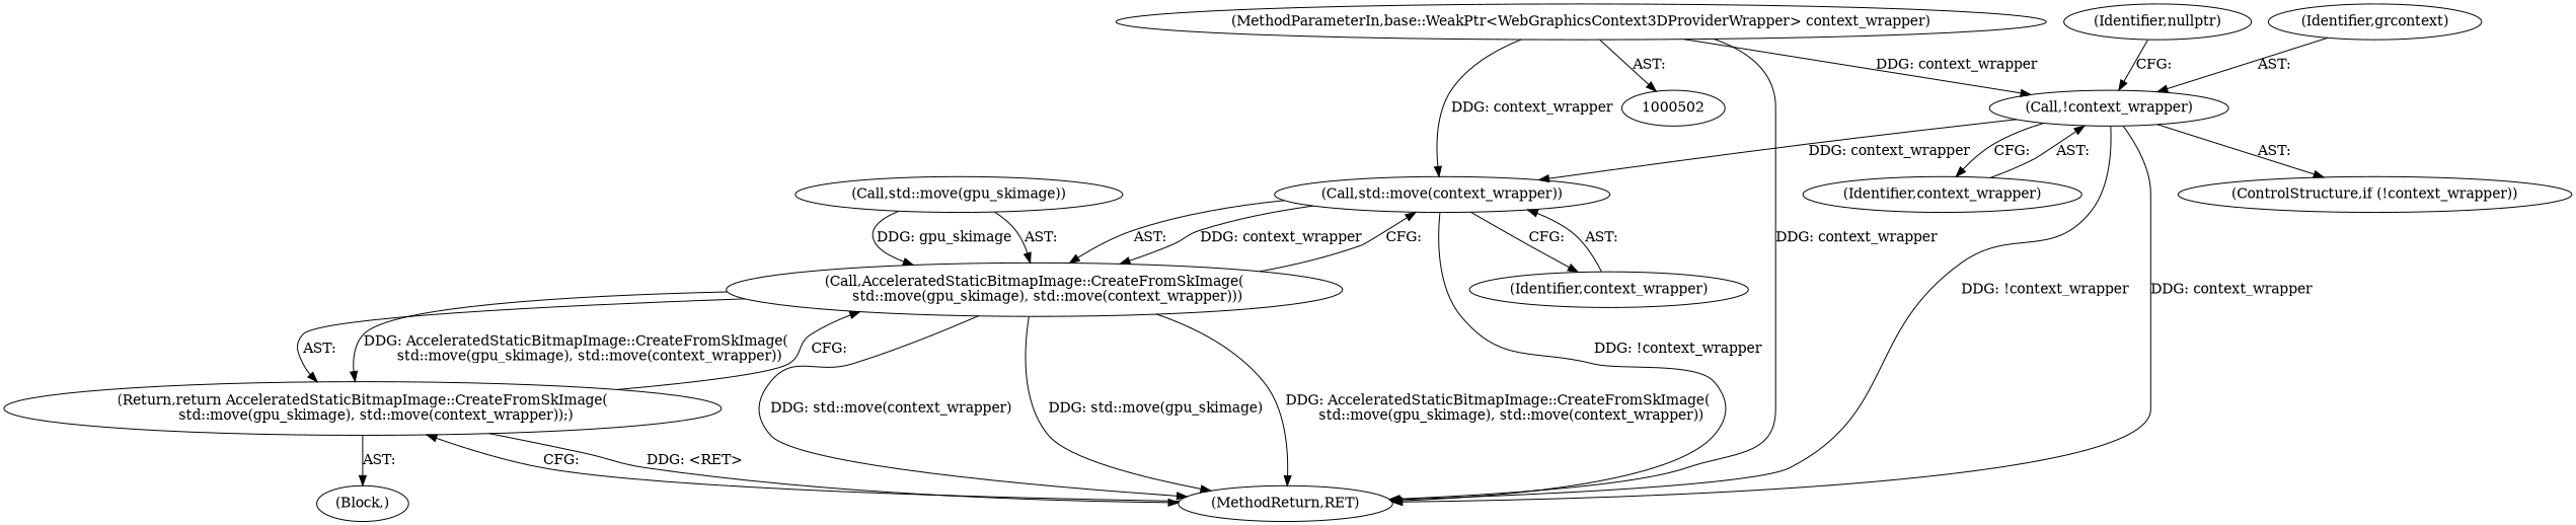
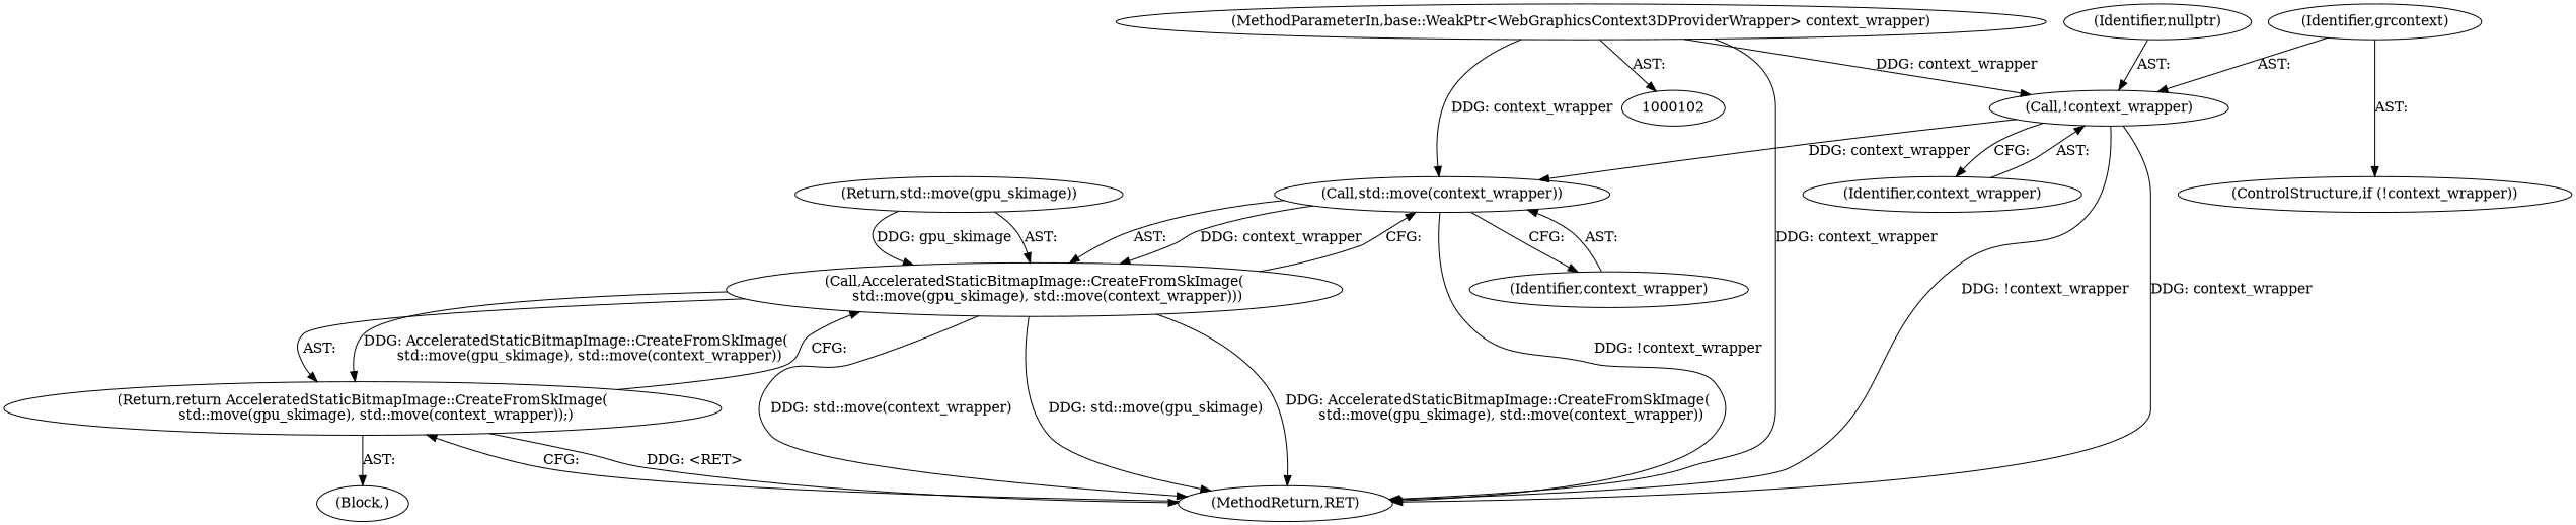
  digraph {
    n1 [label="(Call,std::move(context_wrapper))"]
    n2 [label="(Call,AcceleratedStaticBitmapImage::CreateFromSkImage(\n      std::move(gpu_skimage), std::move(context_wrapper)))"]
    n3 [label="(Identifier,context_wrapper)"]
    n4 [label="(MethodReturn,RET)"]
    n5 [label="(Return,return AcceleratedStaticBitmapImage::CreateFromSkImage(\n      std::move(gpu_skimage), std::move(context_wrapper));)"]
    n6 [label="(Call,!context_wrapper)"]
    n7 [label="(Identifier,context_wrapper)"]
    n8 [label="(ControlStructure,if (!context_wrapper))"]
    n9 [label="(MethodParameterIn,base::WeakPtr<WebGraphicsContext3DProviderWrapper> context_wrapper)"]
-   1000102 [label=1000502]
+   1000102
    n11 [label="(Block,)"]
    n12 [label="(Identifier,grcontext)"]
    n13 [label="(Identifier,nullptr)"]
-   n14 [label="(Call,std::move(gpu_skimage))"]
+   n14 [label="(Return,std::move(gpu_skimage))"]
    n1 -> n2 [label="AST: "]
    n1 -> n2 [label="DDG: context_wrapper"]
    n1 -> n3 [label="CFG: "]
    n1 -> n4 [label="DDG: !context_wrapper"]
    n2 -> n1 [label="CFG: "]
    n2 -> n4 [label="DDG: std::move(context_wrapper)"]
    n2 -> n4 [label="DDG: std::move(gpu_skimage)"]
    n2 -> n4 [label="DDG: AcceleratedStaticBitmapImage::CreateFromSkImage(\n      std::move(gpu_skimage), std::move(context_wrapper))"]
    n2 -> n5 [label="AST: "]
    n2 -> n5 [label="DDG: AcceleratedStaticBitmapImage::CreateFromSkImage(\n      std::move(gpu_skimage), std::move(context_wrapper))"]
    n3 -> n1 [label="AST: "]
    n4 -> n5 [label="CFG: "]
    n5 -> n2 [label="CFG: "]
    n5 -> n4 [label="DDG: <RET>"]
    n5 -> n11 [label="AST: "]
    n6 -> n1 [label="DDG: context_wrapper"]
    n6 -> n4 [label="DDG: !context_wrapper"]
    n6 -> n4 [label="DDG: context_wrapper"]
    n6 -> n7 [label="CFG: "]
-   n6 -> n8 [label="AST: "]
+   n12 -> n8 [label="AST: "]
    n7 -> n6 [label="AST: "]
    n9 -> n1 [label="DDG: context_wrapper"]
    n9 -> n4 [label="DDG: context_wrapper"]
    n9 -> n6 [label="DDG: context_wrapper"]
    n9 -> 1000102 [label="AST: "]
    n12 -> n6 [label="AST: "]
-   n13 -> n6 [label="CFG: "]
+   n13 -> n6 [label="AST: "]
    n14 -> n2 [label="AST: "]
    n14 -> n2 [label="DDG: gpu_skimage"]
  }
